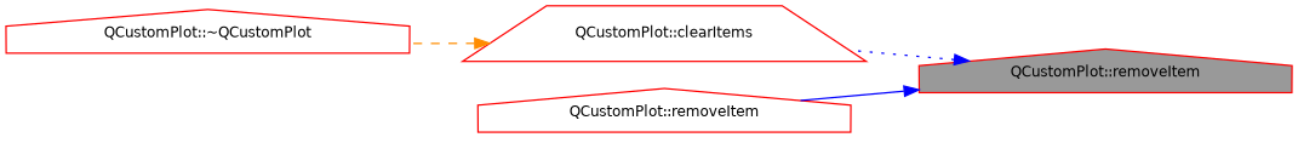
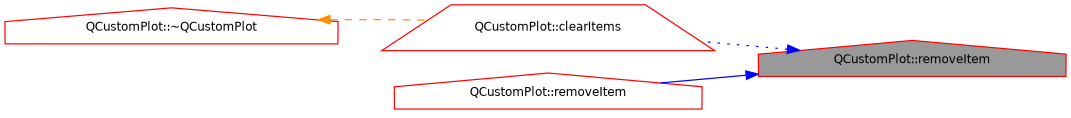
  digraph {
    rankdir=RL
    node [color=red fillcolor=white fontname=Helvetica fontsize=10 shape=house style=filled]
    edge [color=blue dir=back fontname=Helvetica fontsize=10 labelfontname=Helvetica labelfontsize=10]
    n1 [fillcolor=grey60 fontcolor=black height=0.2 label="QCustomPlot::removeItem" width=0.4]
    n2 [height=0.2 label="QCustomPlot::clearItems" shape=trapezium width=0.4]
    n3 [height=0.2 label="QCustomPlot::removeItem" width=0.4]
    n4 [height=0.2 label="QCustomPlot::~QCustomPlot" width=0.4]
    n1 -> n2 [style=dotted]
    n1 -> n3 [style=solid]
-   n2 -> n4 [color=darkorange style=dashed]
+   n4 -> n2 [color=darkorange style=dashed]
  }
